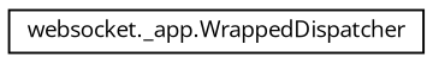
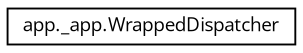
  digraph {
    rankdir=LR
    fontname="Open Sans"
-   n1 [color=black fillcolor=white fontname="Open Sans" fontsize=10 height=0.2 label="websocket._app.WrappedDispatcher" shape=record style=filled width=0.4]
+   n1 [color=black fillcolor=white fontname="Open Sans" fontsize=10 height=0.2 label="app._app.WrappedDispatcher" shape=record style=filled width=0.4]
  }
